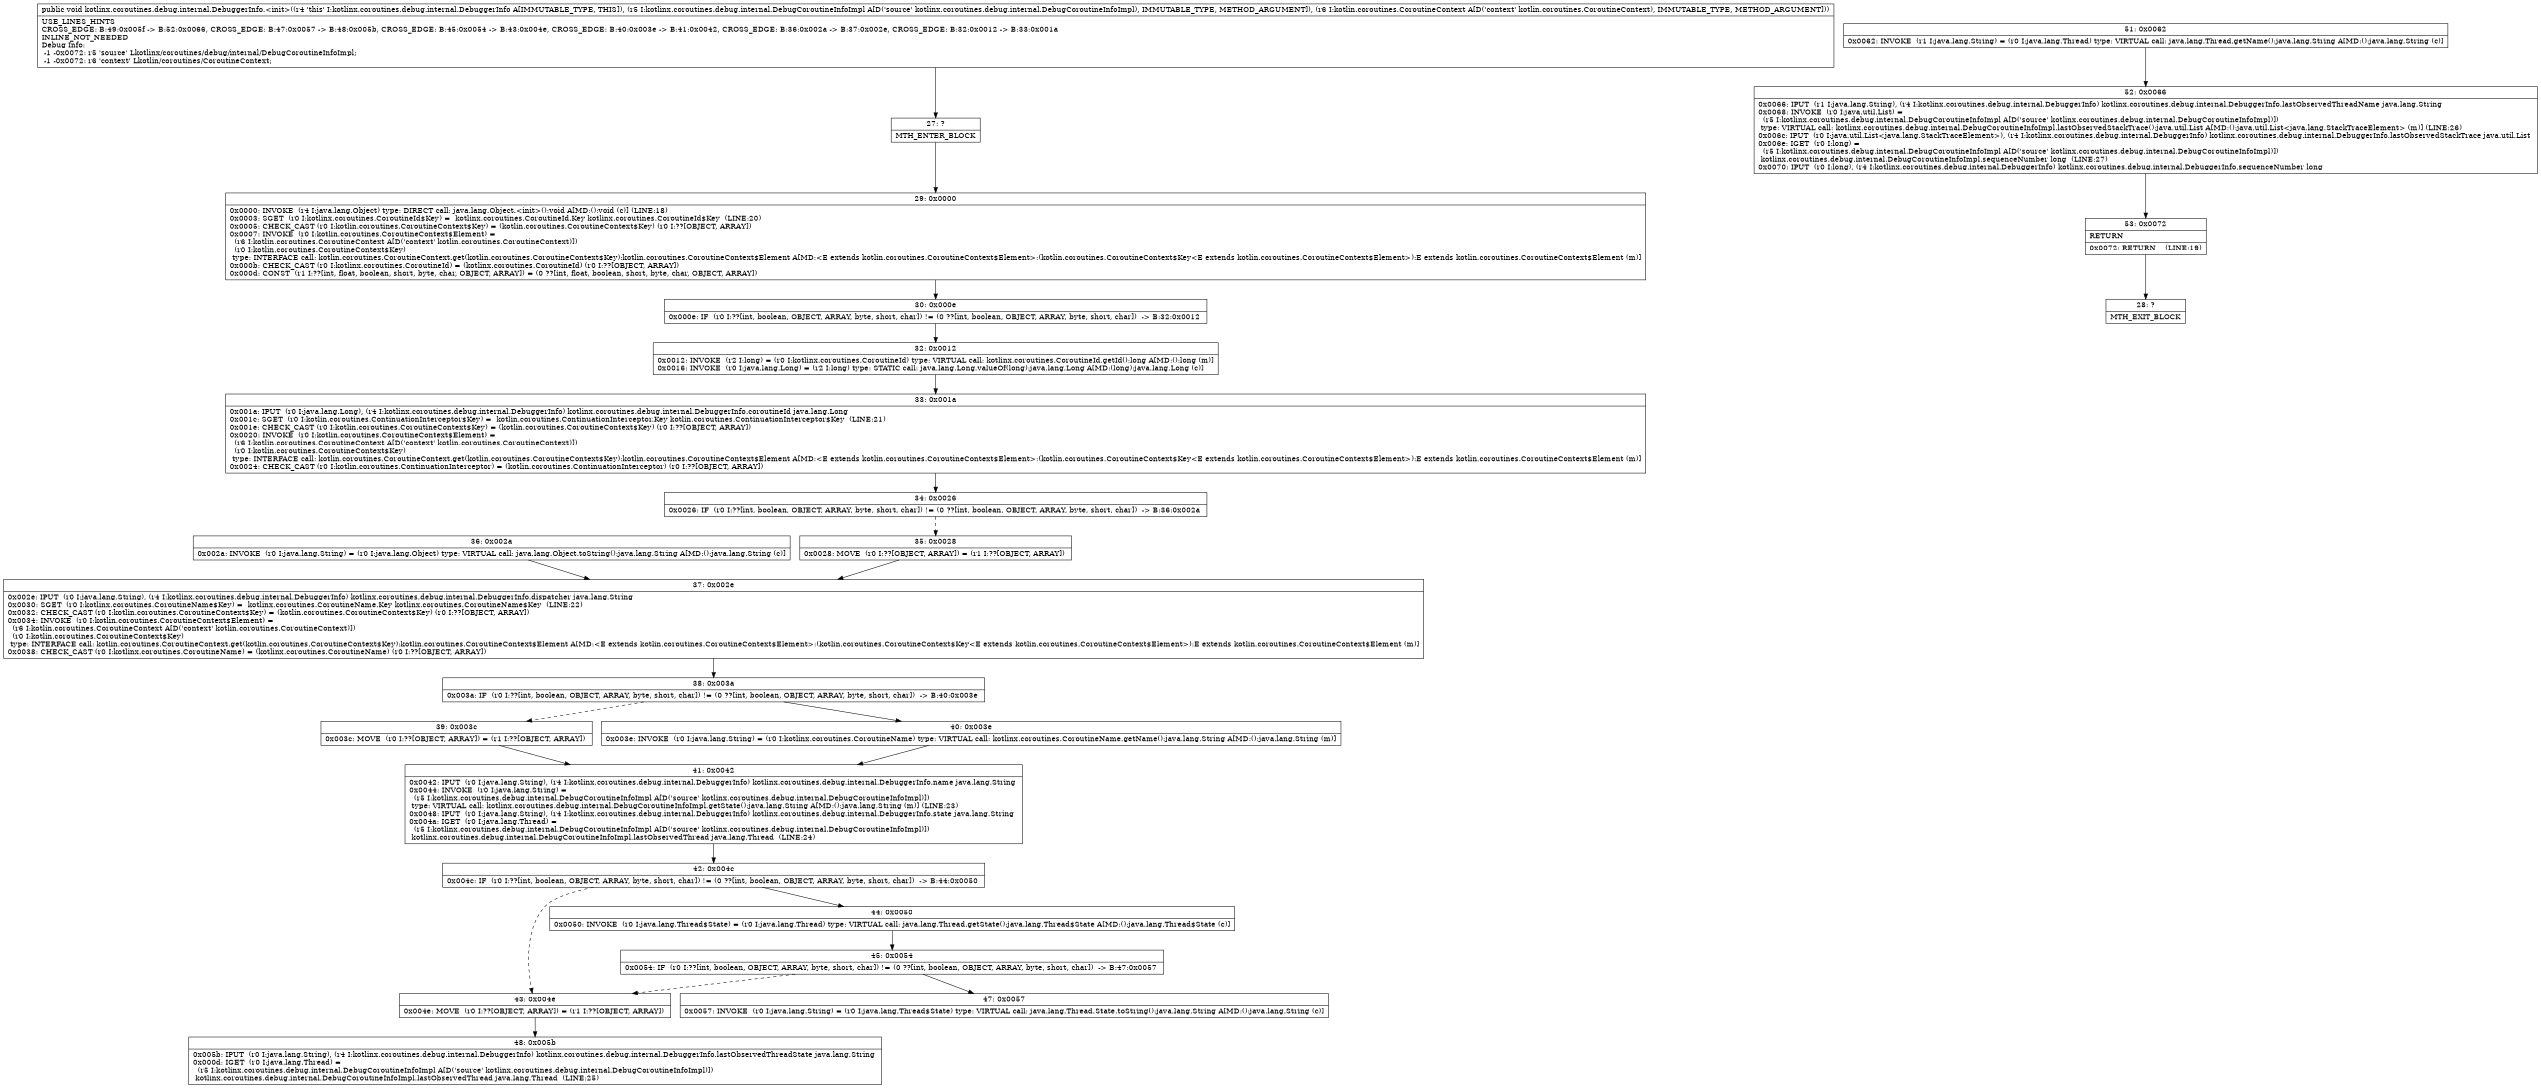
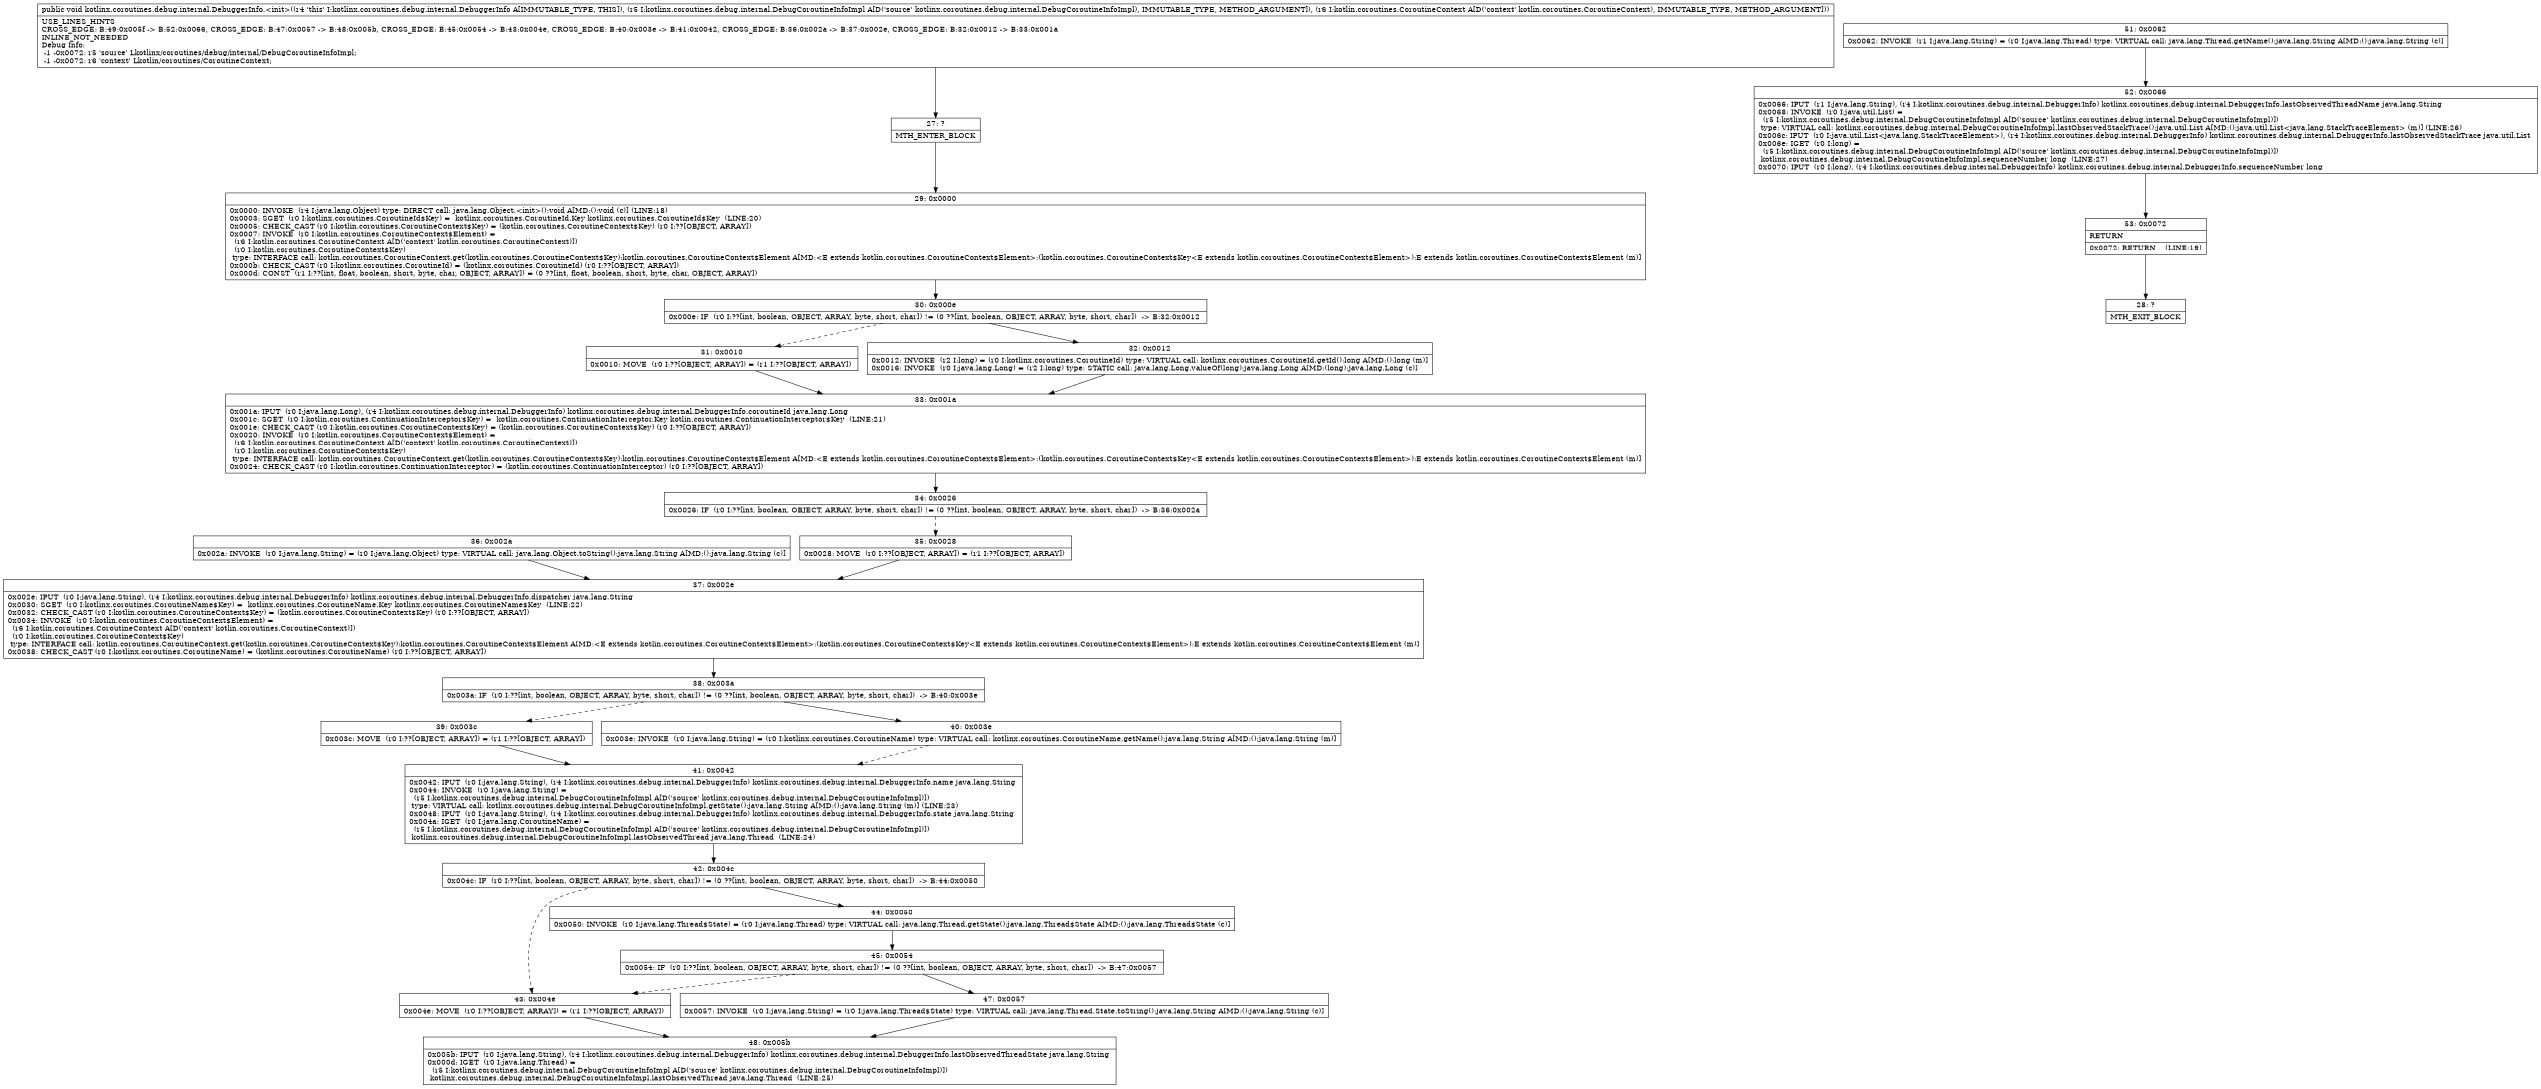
  digraph {
    node [shape=record]
    n1 [label="{27\:\ ?|MTH_ENTER_BLOCK\l}"]
    n2 [label="{29\:\ 0x0000|0x0000: INVOKE  (r4 I:java.lang.Object) type: DIRECT call: java.lang.Object.\<init\>():void A[MD:():void (c)] (LINE:18)\l0x0003: SGET  (r0 I:kotlinx.coroutines.CoroutineId$Key) =  kotlinx.coroutines.CoroutineId.Key kotlinx.coroutines.CoroutineId$Key  (LINE:20)\l0x0005: CHECK_CAST (r0 I:kotlin.coroutines.CoroutineContext$Key) = (kotlin.coroutines.CoroutineContext$Key) (r0 I:??[OBJECT, ARRAY]) \l0x0007: INVOKE  (r0 I:kotlin.coroutines.CoroutineContext$Element) = \l  (r6 I:kotlin.coroutines.CoroutineContext A[D('context' kotlin.coroutines.CoroutineContext)])\l  (r0 I:kotlin.coroutines.CoroutineContext$Key)\l type: INTERFACE call: kotlin.coroutines.CoroutineContext.get(kotlin.coroutines.CoroutineContext$Key):kotlin.coroutines.CoroutineContext$Element A[MD:\<E extends kotlin.coroutines.CoroutineContext$Element\>:(kotlin.coroutines.CoroutineContext$Key\<E extends kotlin.coroutines.CoroutineContext$Element\>):E extends kotlin.coroutines.CoroutineContext$Element (m)]\l0x000b: CHECK_CAST (r0 I:kotlinx.coroutines.CoroutineId) = (kotlinx.coroutines.CoroutineId) (r0 I:??[OBJECT, ARRAY]) \l0x000d: CONST  (r1 I:??[int, float, boolean, short, byte, char, OBJECT, ARRAY]) = (0 ??[int, float, boolean, short, byte, char, OBJECT, ARRAY]) \l}"]
    n3 [label="{30\:\ 0x000e|0x000e: IF  (r0 I:??[int, boolean, OBJECT, ARRAY, byte, short, char]) != (0 ??[int, boolean, OBJECT, ARRAY, byte, short, char])  \-\> B:32:0x0012 \l}"]
+   n4 [label="{31\:\ 0x0010|0x0010: MOVE  (r0 I:??[OBJECT, ARRAY]) = (r1 I:??[OBJECT, ARRAY]) \l}"]
    n5 [label="{32\:\ 0x0012|0x0012: INVOKE  (r2 I:long) = (r0 I:kotlinx.coroutines.CoroutineId) type: VIRTUAL call: kotlinx.coroutines.CoroutineId.getId():long A[MD:():long (m)]\l0x0016: INVOKE  (r0 I:java.lang.Long) = (r2 I:long) type: STATIC call: java.lang.Long.valueOf(long):java.lang.Long A[MD:(long):java.lang.Long (c)]\l}"]
    n6 [label="{33\:\ 0x001a|0x001a: IPUT  (r0 I:java.lang.Long), (r4 I:kotlinx.coroutines.debug.internal.DebuggerInfo) kotlinx.coroutines.debug.internal.DebuggerInfo.coroutineId java.lang.Long \l0x001c: SGET  (r0 I:kotlin.coroutines.ContinuationInterceptor$Key) =  kotlin.coroutines.ContinuationInterceptor.Key kotlin.coroutines.ContinuationInterceptor$Key  (LINE:21)\l0x001e: CHECK_CAST (r0 I:kotlin.coroutines.CoroutineContext$Key) = (kotlin.coroutines.CoroutineContext$Key) (r0 I:??[OBJECT, ARRAY]) \l0x0020: INVOKE  (r0 I:kotlin.coroutines.CoroutineContext$Element) = \l  (r6 I:kotlin.coroutines.CoroutineContext A[D('context' kotlin.coroutines.CoroutineContext)])\l  (r0 I:kotlin.coroutines.CoroutineContext$Key)\l type: INTERFACE call: kotlin.coroutines.CoroutineContext.get(kotlin.coroutines.CoroutineContext$Key):kotlin.coroutines.CoroutineContext$Element A[MD:\<E extends kotlin.coroutines.CoroutineContext$Element\>:(kotlin.coroutines.CoroutineContext$Key\<E extends kotlin.coroutines.CoroutineContext$Element\>):E extends kotlin.coroutines.CoroutineContext$Element (m)]\l0x0024: CHECK_CAST (r0 I:kotlin.coroutines.ContinuationInterceptor) = (kotlin.coroutines.ContinuationInterceptor) (r0 I:??[OBJECT, ARRAY]) \l}"]
    n7 [label="{34\:\ 0x0026|0x0026: IF  (r0 I:??[int, boolean, OBJECT, ARRAY, byte, short, char]) != (0 ??[int, boolean, OBJECT, ARRAY, byte, short, char])  \-\> B:36:0x002a \l}"]
    n8 [label="{35\:\ 0x0028|0x0028: MOVE  (r0 I:??[OBJECT, ARRAY]) = (r1 I:??[OBJECT, ARRAY]) \l}"]
    n9 [label="{37\:\ 0x002e|0x002e: IPUT  (r0 I:java.lang.String), (r4 I:kotlinx.coroutines.debug.internal.DebuggerInfo) kotlinx.coroutines.debug.internal.DebuggerInfo.dispatcher java.lang.String \l0x0030: SGET  (r0 I:kotlinx.coroutines.CoroutineName$Key) =  kotlinx.coroutines.CoroutineName.Key kotlinx.coroutines.CoroutineName$Key  (LINE:22)\l0x0032: CHECK_CAST (r0 I:kotlin.coroutines.CoroutineContext$Key) = (kotlin.coroutines.CoroutineContext$Key) (r0 I:??[OBJECT, ARRAY]) \l0x0034: INVOKE  (r0 I:kotlin.coroutines.CoroutineContext$Element) = \l  (r6 I:kotlin.coroutines.CoroutineContext A[D('context' kotlin.coroutines.CoroutineContext)])\l  (r0 I:kotlin.coroutines.CoroutineContext$Key)\l type: INTERFACE call: kotlin.coroutines.CoroutineContext.get(kotlin.coroutines.CoroutineContext$Key):kotlin.coroutines.CoroutineContext$Element A[MD:\<E extends kotlin.coroutines.CoroutineContext$Element\>:(kotlin.coroutines.CoroutineContext$Key\<E extends kotlin.coroutines.CoroutineContext$Element\>):E extends kotlin.coroutines.CoroutineContext$Element (m)]\l0x0038: CHECK_CAST (r0 I:kotlinx.coroutines.CoroutineName) = (kotlinx.coroutines.CoroutineName) (r0 I:??[OBJECT, ARRAY]) \l}"]
    n10 [label="{36\:\ 0x002a|0x002a: INVOKE  (r0 I:java.lang.String) = (r0 I:java.lang.Object) type: VIRTUAL call: java.lang.Object.toString():java.lang.String A[MD:():java.lang.String (c)]\l}"]
    n11 [label="{38\:\ 0x003a|0x003a: IF  (r0 I:??[int, boolean, OBJECT, ARRAY, byte, short, char]) != (0 ??[int, boolean, OBJECT, ARRAY, byte, short, char])  \-\> B:40:0x003e \l}"]
    n12 [label="{39\:\ 0x003c|0x003c: MOVE  (r0 I:??[OBJECT, ARRAY]) = (r1 I:??[OBJECT, ARRAY]) \l}"]
    n13 [label="{40\:\ 0x003e|0x003e: INVOKE  (r0 I:java.lang.String) = (r0 I:kotlinx.coroutines.CoroutineName) type: VIRTUAL call: kotlinx.coroutines.CoroutineName.getName():java.lang.String A[MD:():java.lang.String (m)]\l}"]
-   n14 [label="{41\:\ 0x0042|0x0042: IPUT  (r0 I:java.lang.String), (r4 I:kotlinx.coroutines.debug.internal.DebuggerInfo) kotlinx.coroutines.debug.internal.DebuggerInfo.name java.lang.String \l0x0044: INVOKE  (r0 I:java.lang.String) = \l  (r5 I:kotlinx.coroutines.debug.internal.DebugCoroutineInfoImpl A[D('source' kotlinx.coroutines.debug.internal.DebugCoroutineInfoImpl)])\l type: VIRTUAL call: kotlinx.coroutines.debug.internal.DebugCoroutineInfoImpl.getState():java.lang.String A[MD:():java.lang.String (m)] (LINE:23)\l0x0048: IPUT  (r0 I:java.lang.String), (r4 I:kotlinx.coroutines.debug.internal.DebuggerInfo) kotlinx.coroutines.debug.internal.DebuggerInfo.state java.lang.String \l0x004a: IGET  (r0 I:java.lang.Thread) = \l  (r5 I:kotlinx.coroutines.debug.internal.DebugCoroutineInfoImpl A[D('source' kotlinx.coroutines.debug.internal.DebugCoroutineInfoImpl)])\l kotlinx.coroutines.debug.internal.DebugCoroutineInfoImpl.lastObservedThread java.lang.Thread  (LINE:24)\l}"]
+   n14 [label="{41\:\ 0x0042|0x0042: IPUT  (r0 I:java.lang.String), (r4 I:kotlinx.coroutines.debug.internal.DebuggerInfo) kotlinx.coroutines.debug.internal.DebuggerInfo.name java.lang.String \l0x0044: INVOKE  (r0 I:java.lang.String) = \l  (r5 I:kotlinx.coroutines.debug.internal.DebugCoroutineInfoImpl A[D('source' kotlinx.coroutines.debug.internal.DebugCoroutineInfoImpl)])\l type: VIRTUAL call: kotlinx.coroutines.debug.internal.DebugCoroutineInfoImpl.getState():java.lang.String A[MD:():java.lang.String (m)] (LINE:23)\l0x0048: IPUT  (r0 I:java.lang.String), (r4 I:kotlinx.coroutines.debug.internal.DebuggerInfo) kotlinx.coroutines.debug.internal.DebuggerInfo.state java.lang.String \l0x004a: IGET  (r0 I:java.lang.CoroutineName) = \l  (r5 I:kotlinx.coroutines.debug.internal.DebugCoroutineInfoImpl A[D('source' kotlinx.coroutines.debug.internal.DebugCoroutineInfoImpl)])\l kotlinx.coroutines.debug.internal.DebugCoroutineInfoImpl.lastObservedThread java.lang.Thread  (LINE:24)\l}"]
    n15 [label="{42\:\ 0x004c|0x004c: IF  (r0 I:??[int, boolean, OBJECT, ARRAY, byte, short, char]) != (0 ??[int, boolean, OBJECT, ARRAY, byte, short, char])  \-\> B:44:0x0050 \l}"]
    n16 [label="{43\:\ 0x004e|0x004e: MOVE  (r0 I:??[OBJECT, ARRAY]) = (r1 I:??[OBJECT, ARRAY]) \l}"]
    n17 [label="{44\:\ 0x0050|0x0050: INVOKE  (r0 I:java.lang.Thread$State) = (r0 I:java.lang.Thread) type: VIRTUAL call: java.lang.Thread.getState():java.lang.Thread$State A[MD:():java.lang.Thread$State (c)]\l}"]
    n18 [label="{48\:\ 0x005b|0x005b: IPUT  (r0 I:java.lang.String), (r4 I:kotlinx.coroutines.debug.internal.DebuggerInfo) kotlinx.coroutines.debug.internal.DebuggerInfo.lastObservedThreadState java.lang.String \l0x000d: IGET  (r0 I:java.lang.Thread) = \l  (r5 I:kotlinx.coroutines.debug.internal.DebugCoroutineInfoImpl A[D('source' kotlinx.coroutines.debug.internal.DebugCoroutineInfoImpl)])\l kotlinx.coroutines.debug.internal.DebugCoroutineInfoImpl.lastObservedThread java.lang.Thread  (LINE:25)\l}"]
    n19 [label="{45\:\ 0x0054|0x0054: IF  (r0 I:??[int, boolean, OBJECT, ARRAY, byte, short, char]) != (0 ??[int, boolean, OBJECT, ARRAY, byte, short, char])  \-\> B:47:0x0057 \l}"]
    n20 [label="{51\:\ 0x0062|0x0062: INVOKE  (r1 I:java.lang.String) = (r0 I:java.lang.Thread) type: VIRTUAL call: java.lang.Thread.getName():java.lang.String A[MD:():java.lang.String (c)]\l}"]
    n21 [label="{52\:\ 0x0066|0x0066: IPUT  (r1 I:java.lang.String), (r4 I:kotlinx.coroutines.debug.internal.DebuggerInfo) kotlinx.coroutines.debug.internal.DebuggerInfo.lastObservedThreadName java.lang.String \l0x0068: INVOKE  (r0 I:java.util.List) = \l  (r5 I:kotlinx.coroutines.debug.internal.DebugCoroutineInfoImpl A[D('source' kotlinx.coroutines.debug.internal.DebugCoroutineInfoImpl)])\l type: VIRTUAL call: kotlinx.coroutines.debug.internal.DebugCoroutineInfoImpl.lastObservedStackTrace():java.util.List A[MD:():java.util.List\<java.lang.StackTraceElement\> (m)] (LINE:26)\l0x006c: IPUT  (r0 I:java.util.List\<java.lang.StackTraceElement\>), (r4 I:kotlinx.coroutines.debug.internal.DebuggerInfo) kotlinx.coroutines.debug.internal.DebuggerInfo.lastObservedStackTrace java.util.List \l0x006e: IGET  (r0 I:long) = \l  (r5 I:kotlinx.coroutines.debug.internal.DebugCoroutineInfoImpl A[D('source' kotlinx.coroutines.debug.internal.DebugCoroutineInfoImpl)])\l kotlinx.coroutines.debug.internal.DebugCoroutineInfoImpl.sequenceNumber long  (LINE:27)\l0x0070: IPUT  (r0 I:long), (r4 I:kotlinx.coroutines.debug.internal.DebuggerInfo) kotlinx.coroutines.debug.internal.DebuggerInfo.sequenceNumber long \l}"]
    n22 [label="{53\:\ 0x0072|RETURN\l|0x0072: RETURN    (LINE:19)\l}"]
    n23 [label="{28\:\ ?|MTH_EXIT_BLOCK\l}"]
    n24 [label="{47\:\ 0x0057|0x0057: INVOKE  (r0 I:java.lang.String) = (r0 I:java.lang.Thread$State) type: VIRTUAL call: java.lang.Thread.State.toString():java.lang.String A[MD:():java.lang.String (c)]\l}"]
    n25 [label="{public void kotlinx.coroutines.debug.internal.DebuggerInfo.\<init\>((r4 'this' I:kotlinx.coroutines.debug.internal.DebuggerInfo A[IMMUTABLE_TYPE, THIS]), (r5 I:kotlinx.coroutines.debug.internal.DebugCoroutineInfoImpl A[D('source' kotlinx.coroutines.debug.internal.DebugCoroutineInfoImpl), IMMUTABLE_TYPE, METHOD_ARGUMENT]), (r6 I:kotlin.coroutines.CoroutineContext A[D('context' kotlin.coroutines.CoroutineContext), IMMUTABLE_TYPE, METHOD_ARGUMENT]))  | USE_LINES_HINTS\lCROSS_EDGE: B:49:0x005f \-\> B:52:0x0066, CROSS_EDGE: B:47:0x0057 \-\> B:48:0x005b, CROSS_EDGE: B:45:0x0054 \-\> B:43:0x004e, CROSS_EDGE: B:40:0x003e \-\> B:41:0x0042, CROSS_EDGE: B:36:0x002a \-\> B:37:0x002e, CROSS_EDGE: B:32:0x0012 \-\> B:33:0x001a\lINLINE_NOT_NEEDED\lDebug Info:\l  \-1 \-0x0072: r5 'source' Lkotlinx\/coroutines\/debug\/internal\/DebugCoroutineInfoImpl;\l  \-1 \-0x0072: r6 'context' Lkotlin\/coroutines\/CoroutineContext;\l}"]
    n1 -> n2
    n2 -> n3
+   n3 -> n4 [style=dashed]
    n3 -> n5
+   n4 -> n6
    n5 -> n6
    n6 -> n7
    n7 -> n8 [style=dashed]
    n8 -> n9
    n9 -> n11
    n10 -> n9
    n11 -> n12 [style=dashed]
    n11 -> n13
    n12 -> n14
-   n13 -> n14
+   n13 -> n14 [style=dashed]
    n14 -> n15
    n15 -> n16 [style=dashed]
    n15 -> n17
    n16 -> n18
    n17 -> n19
    n19 -> n16 [style=dashed]
    n19 -> n24
    n20 -> n21
    n21 -> n22
    n22 -> n23
+   n24 -> n18
    n25 -> n1
  }
